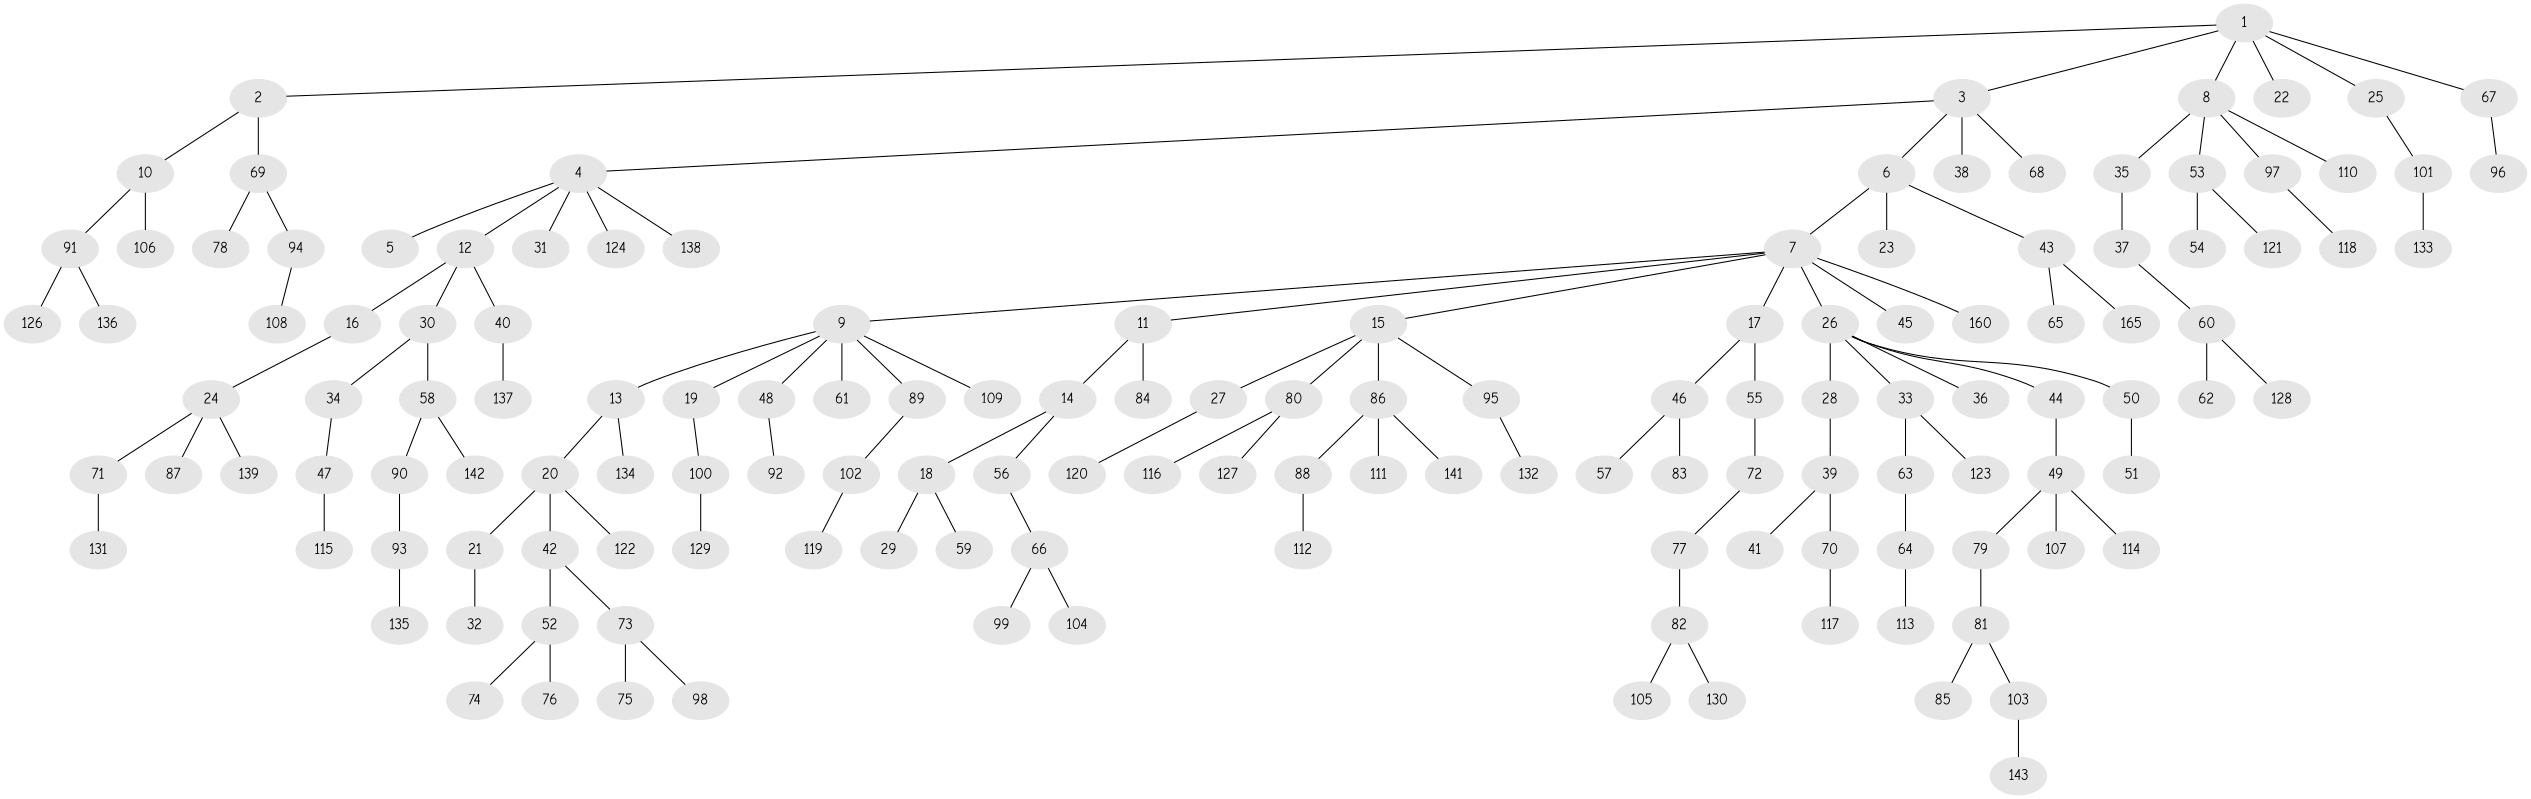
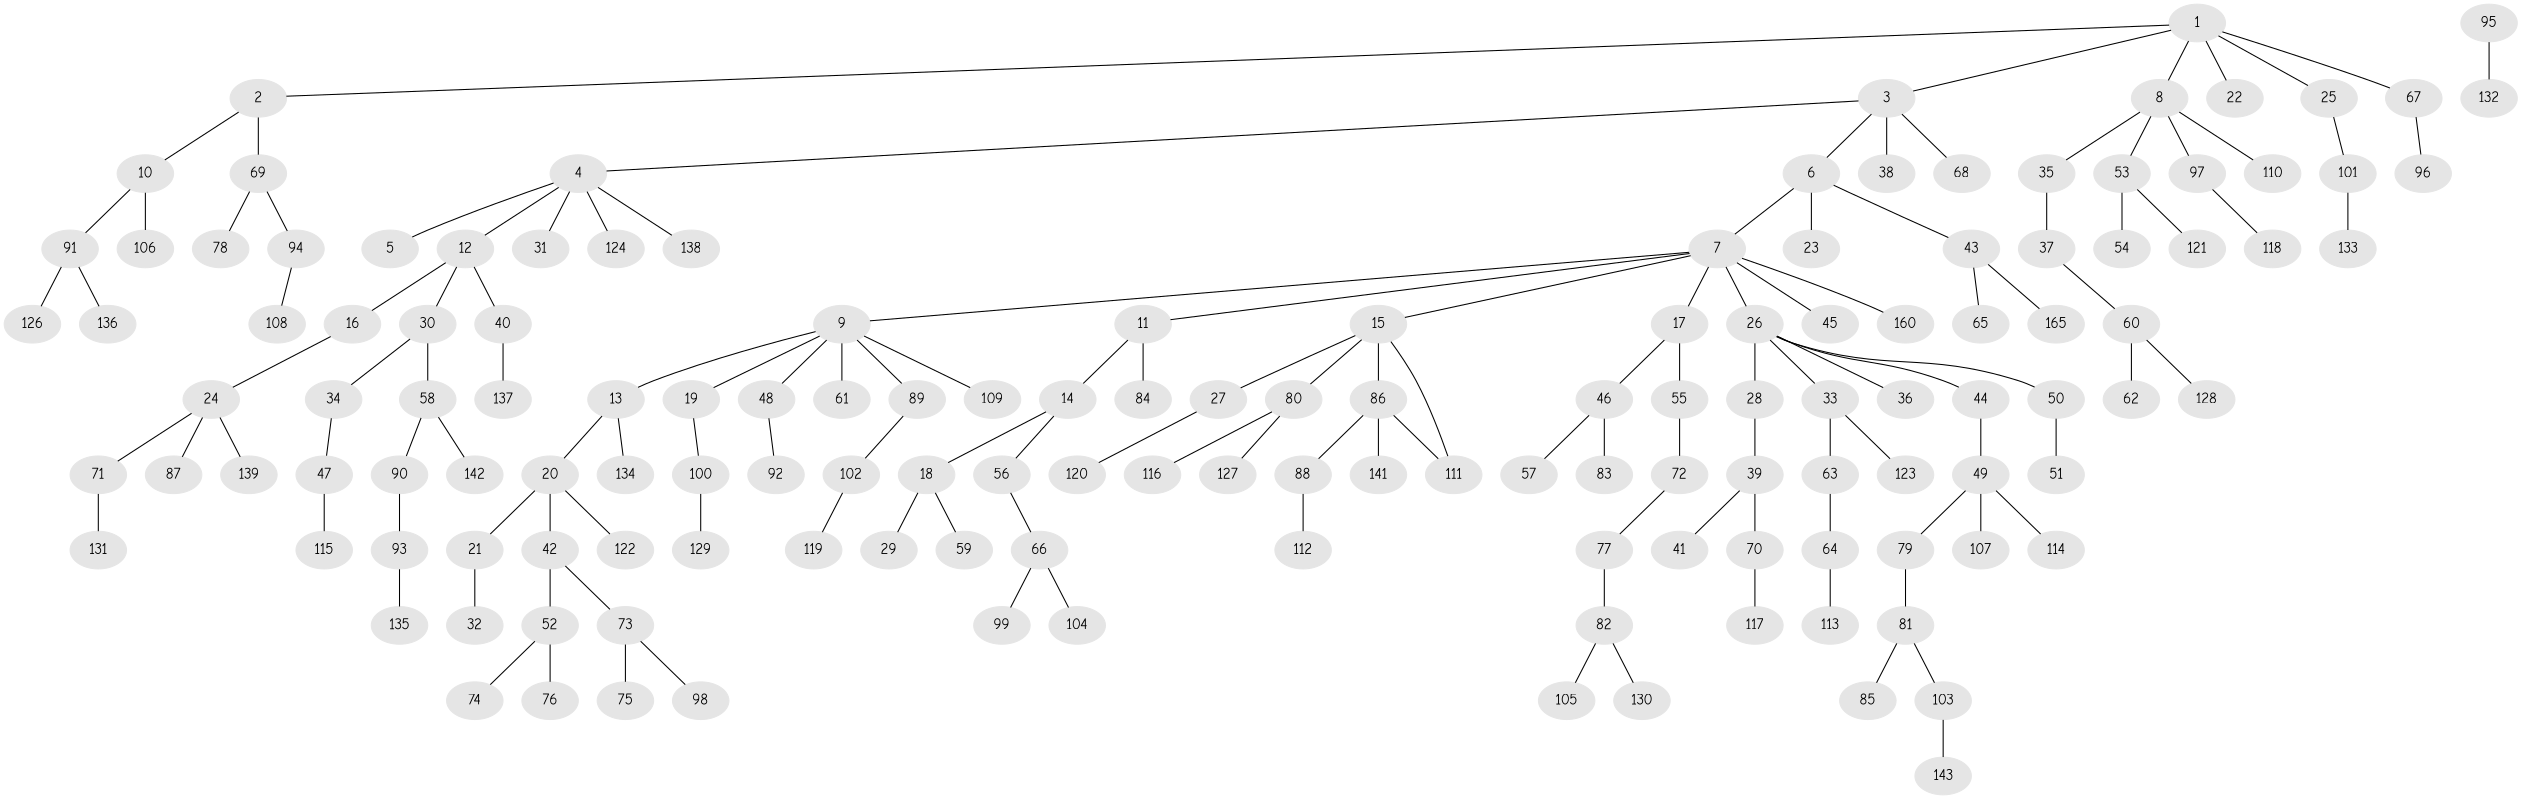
  graph {
    fontname="Comic Neue"
    node [color=gray90 fontname="Comic Neue" style=filled]
    edge [fontname="Comic Neue"]
    1
    2
    3
    8
    22
    25
    67
    10
    69
    4
    6
    38
    68
    35
    53
    97
    110
    101
    96
    91
    106
    78
    94
    5
    12
    31
    124
    138
    7
    23
    43
    16
    30
    40
    9
    11
    15
    17
    26
    45
    n41 [label=160]
    65
    n43 [label=165]
    13
    19
    48
    61
    89
    109
    14
    84
    27
    80
    86
    95
    46
    55
    28
    33
    36
    44
    50
    37
    54
    121
    118
    20
    134
    100
    92
    102
    126
    136
    18
    56
    24
    34
    58
    137
    21
    42
    122
    29
    59
    66
    120
    116
    127
    88
    111
    141
    132
    71
    87
    139
    57
    83
    72
    129
    32
    52
    73
    131
    133
    39
    63
    123
    49
    51
    41
    70
    47
    90
    142
    64
    115
    60
    62
    128
    117
    74
    76
    75
    98
    79
    107
    114
    81
    77
    99
    104
    93
    113
    108
    82
    105
    130
    85
    103
    143
    112
    119
    135
    1 -- 2
    1 -- 3
    1 -- 8
    1 -- 22
    1 -- 25
    1 -- 67
    2 -- 10
    2 -- 69
    3 -- 4
    3 -- 6
    3 -- 38
    3 -- 68
    8 -- 35
    8 -- 53
    8 -- 97
    8 -- 110
    25 -- 101
    67 -- 96
    10 -- 91
    10 -- 106
    69 -- 78
    69 -- 94
    4 -- 5
    4 -- 12
    4 -- 31
    4 -- 124
    4 -- 138
    6 -- 7
    6 -- 23
    6 -- 43
    35 -- 37
    53 -- 54
    53 -- 121
    97 -- 118
    101 -- 133
    91 -- 126
    91 -- 136
    94 -- 108
    12 -- 16
    12 -- 30
    12 -- 40
    7 -- 9
    7 -- 11
    7 -- 15
    7 -- 17
    7 -- 26
    7 -- 45
    7 -- n41
    43 -- 65
    43 -- n43
    16 -- 24
    30 -- 34
    30 -- 58
    40 -- 137
    9 -- 13
    9 -- 19
    9 -- 48
    9 -- 61
    9 -- 89
    9 -- 109
    11 -- 14
    11 -- 84
    15 -- 27
    15 -- 80
    15 -- 86
-   15 -- 95
+   15 -- 111
    17 -- 46
    17 -- 55
    26 -- 28
    26 -- 33
    26 -- 36
    26 -- 44
    26 -- 50
    13 -- 20
    13 -- 134
    19 -- 100
    48 -- 92
    89 -- 102
    14 -- 18
    14 -- 56
    27 -- 120
    80 -- 116
    80 -- 127
    86 -- 88
    86 -- 111
    86 -- 141
    95 -- 132
    46 -- 57
    46 -- 83
    55 -- 72
    28 -- 39
    33 -- 63
    33 -- 123
    44 -- 49
    50 -- 51
    37 -- 60
    20 -- 21
    20 -- 42
    20 -- 122
    100 -- 129
    102 -- 119
    18 -- 29
    18 -- 59
    56 -- 66
    24 -- 71
    24 -- 87
    24 -- 139
    34 -- 47
    58 -- 90
    58 -- 142
    21 -- 32
    42 -- 52
    42 -- 73
    66 -- 99
    66 -- 104
    88 -- 112
    71 -- 131
    72 -- 77
    52 -- 74
    52 -- 76
    73 -- 75
    73 -- 98
    39 -- 41
    39 -- 70
    63 -- 64
    49 -- 79
    49 -- 107
    49 -- 114
    70 -- 117
    47 -- 115
    90 -- 93
    64 -- 113
    60 -- 62
    60 -- 128
    79 -- 81
    81 -- 85
    81 -- 103
    77 -- 82
    93 -- 135
    82 -- 105
    82 -- 130
    103 -- 143
  }
